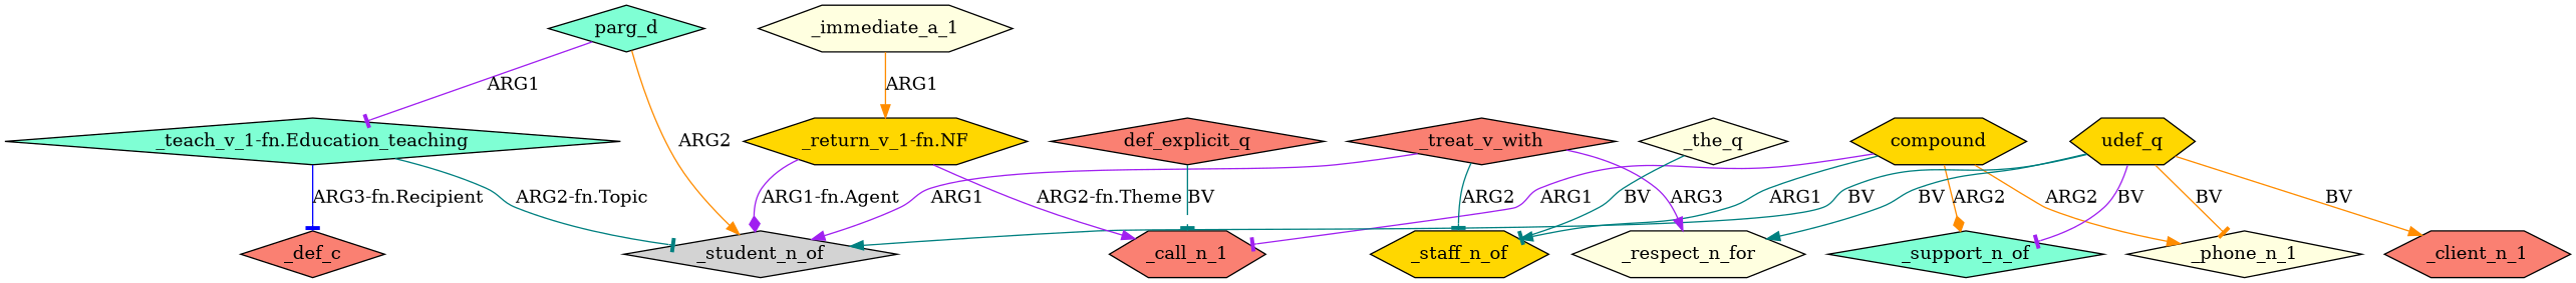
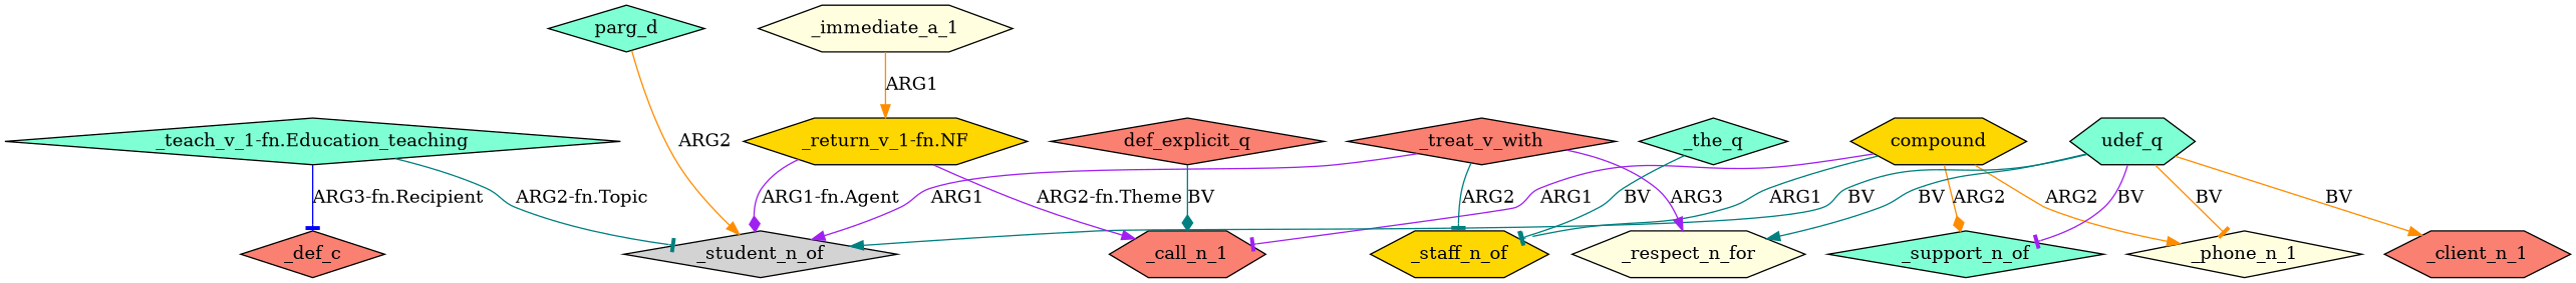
  digraph {
    node [fillcolor=salmon shape=diamond style=filled]
    edge [arrowhead=normal color=teal]
    "_teach_v_1-fn.Education_teaching" [fillcolor=aquamarine]
    n2 [label=_def_c]
    _student_n_of [fillcolor=lightgrey]
    compound [fillcolor=gold shape=hexagon]
    _support_n_of [fillcolor=aquamarine]
    _call_n_1 [shape=hexagon]
    _staff_n_of [fillcolor=gold shape=hexagon]
    _phone_n_1 [fillcolor=lightyellow]
-   udef_q [fillcolor=gold shape=hexagon]
+   udef_q [fillcolor=aquamarine shape=hexagon]
    _respect_n_for [fillcolor=lightyellow shape=hexagon]
    _client_n_1 [shape=hexagon]
    "_return_v_1-fn.NF" [fillcolor=gold shape=hexagon]
    _treat_v_with
    def_explicit_q
    parg_d [fillcolor=aquamarine]
    _immediate_a_1 [fillcolor=lightyellow shape=hexagon]
-   _the_q [fillcolor=lightyellow]
+   _the_q [fillcolor=aquamarine]
    "_teach_v_1-fn.Education_teaching" -> n2 [arrowhead=tee color=blue label="ARG3-fn.Recipient"]
    "_teach_v_1-fn.Education_teaching" -> _student_n_of [arrowhead=tee label="ARG2-fn.Topic"]
    compound -> _support_n_of [arrowhead=diamond color=darkorange label=ARG2]
    compound -> _call_n_1 [arrowhead=tee color=purple label=ARG1]
-   compound -> _staff_n_of [label=ARG1]
+   compound -> _staff_n_of [arrowhead=tee label=ARG1]
    compound -> _phone_n_1 [color=darkorange label=ARG2]
    udef_q -> _student_n_of [label=BV]
    udef_q -> _support_n_of [arrowhead=tee color=purple label=BV]
    udef_q -> _phone_n_1 [arrowhead=tee color=darkorange label=BV]
    udef_q -> _respect_n_for [label=BV]
    udef_q -> _client_n_1 [color=darkorange label=BV]
    "_return_v_1-fn.NF" -> _student_n_of [arrowhead=diamond color=purple label="ARG1-fn.Agent"]
    "_return_v_1-fn.NF" -> _call_n_1 [color=purple label="ARG2-fn.Theme"]
    _treat_v_with -> _student_n_of [color=purple label=ARG1]
    _treat_v_with -> _staff_n_of [arrowhead=tee label=ARG2]
    _treat_v_with -> _respect_n_for [color=purple label=ARG3]
-   def_explicit_q -> _call_n_1 [arrowhead=tee label=BV]
-   parg_d -> "_teach_v_1-fn.Education_teaching" [arrowhead=tee color=purple label=ARG1]
+   def_explicit_q -> _call_n_1 [arrowhead=diamond label=BV]
    parg_d -> _student_n_of [color=darkorange label=ARG2]
    _immediate_a_1 -> "_return_v_1-fn.NF" [color=darkorange label=ARG1]
    _the_q -> _staff_n_of [arrowhead=tee label=BV]
  }
